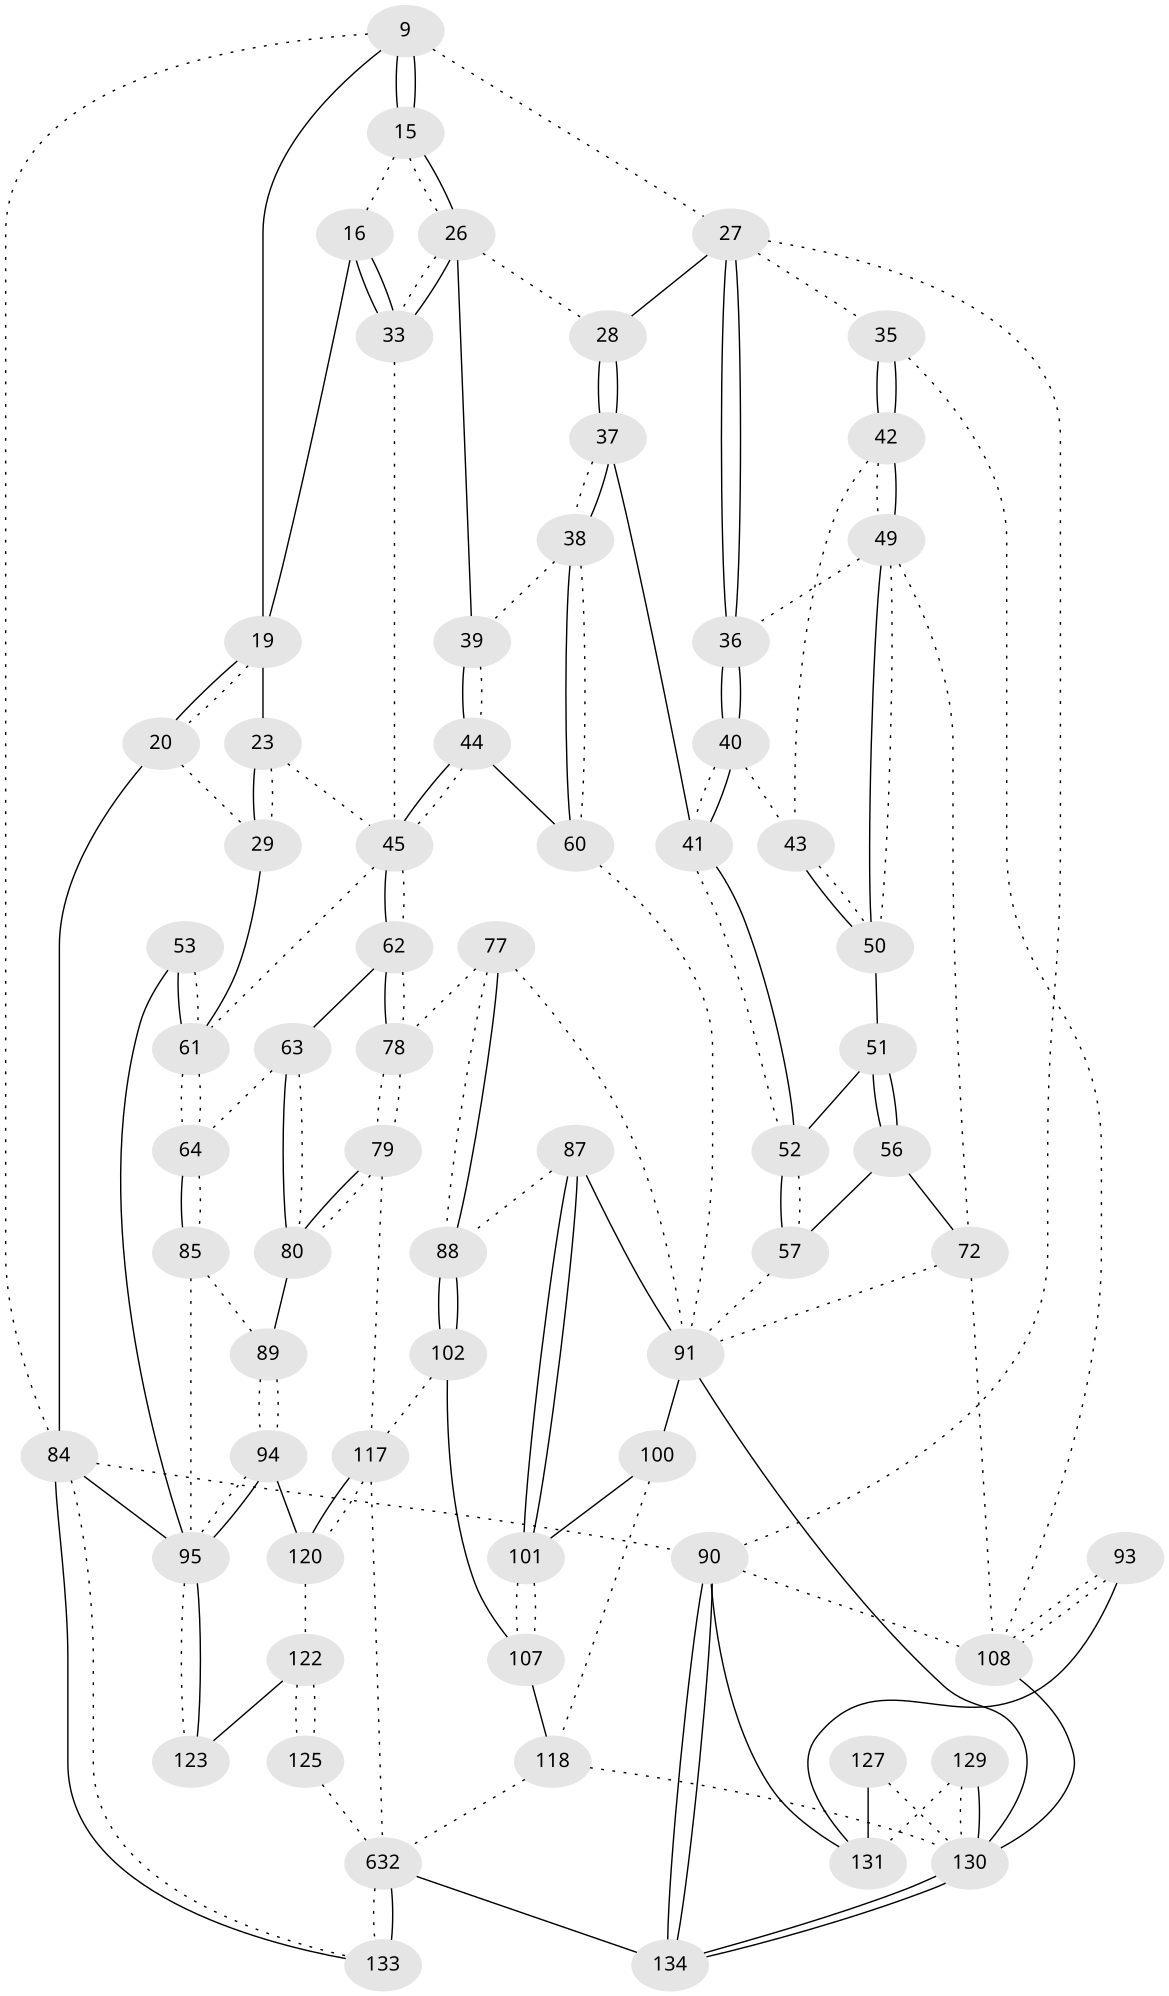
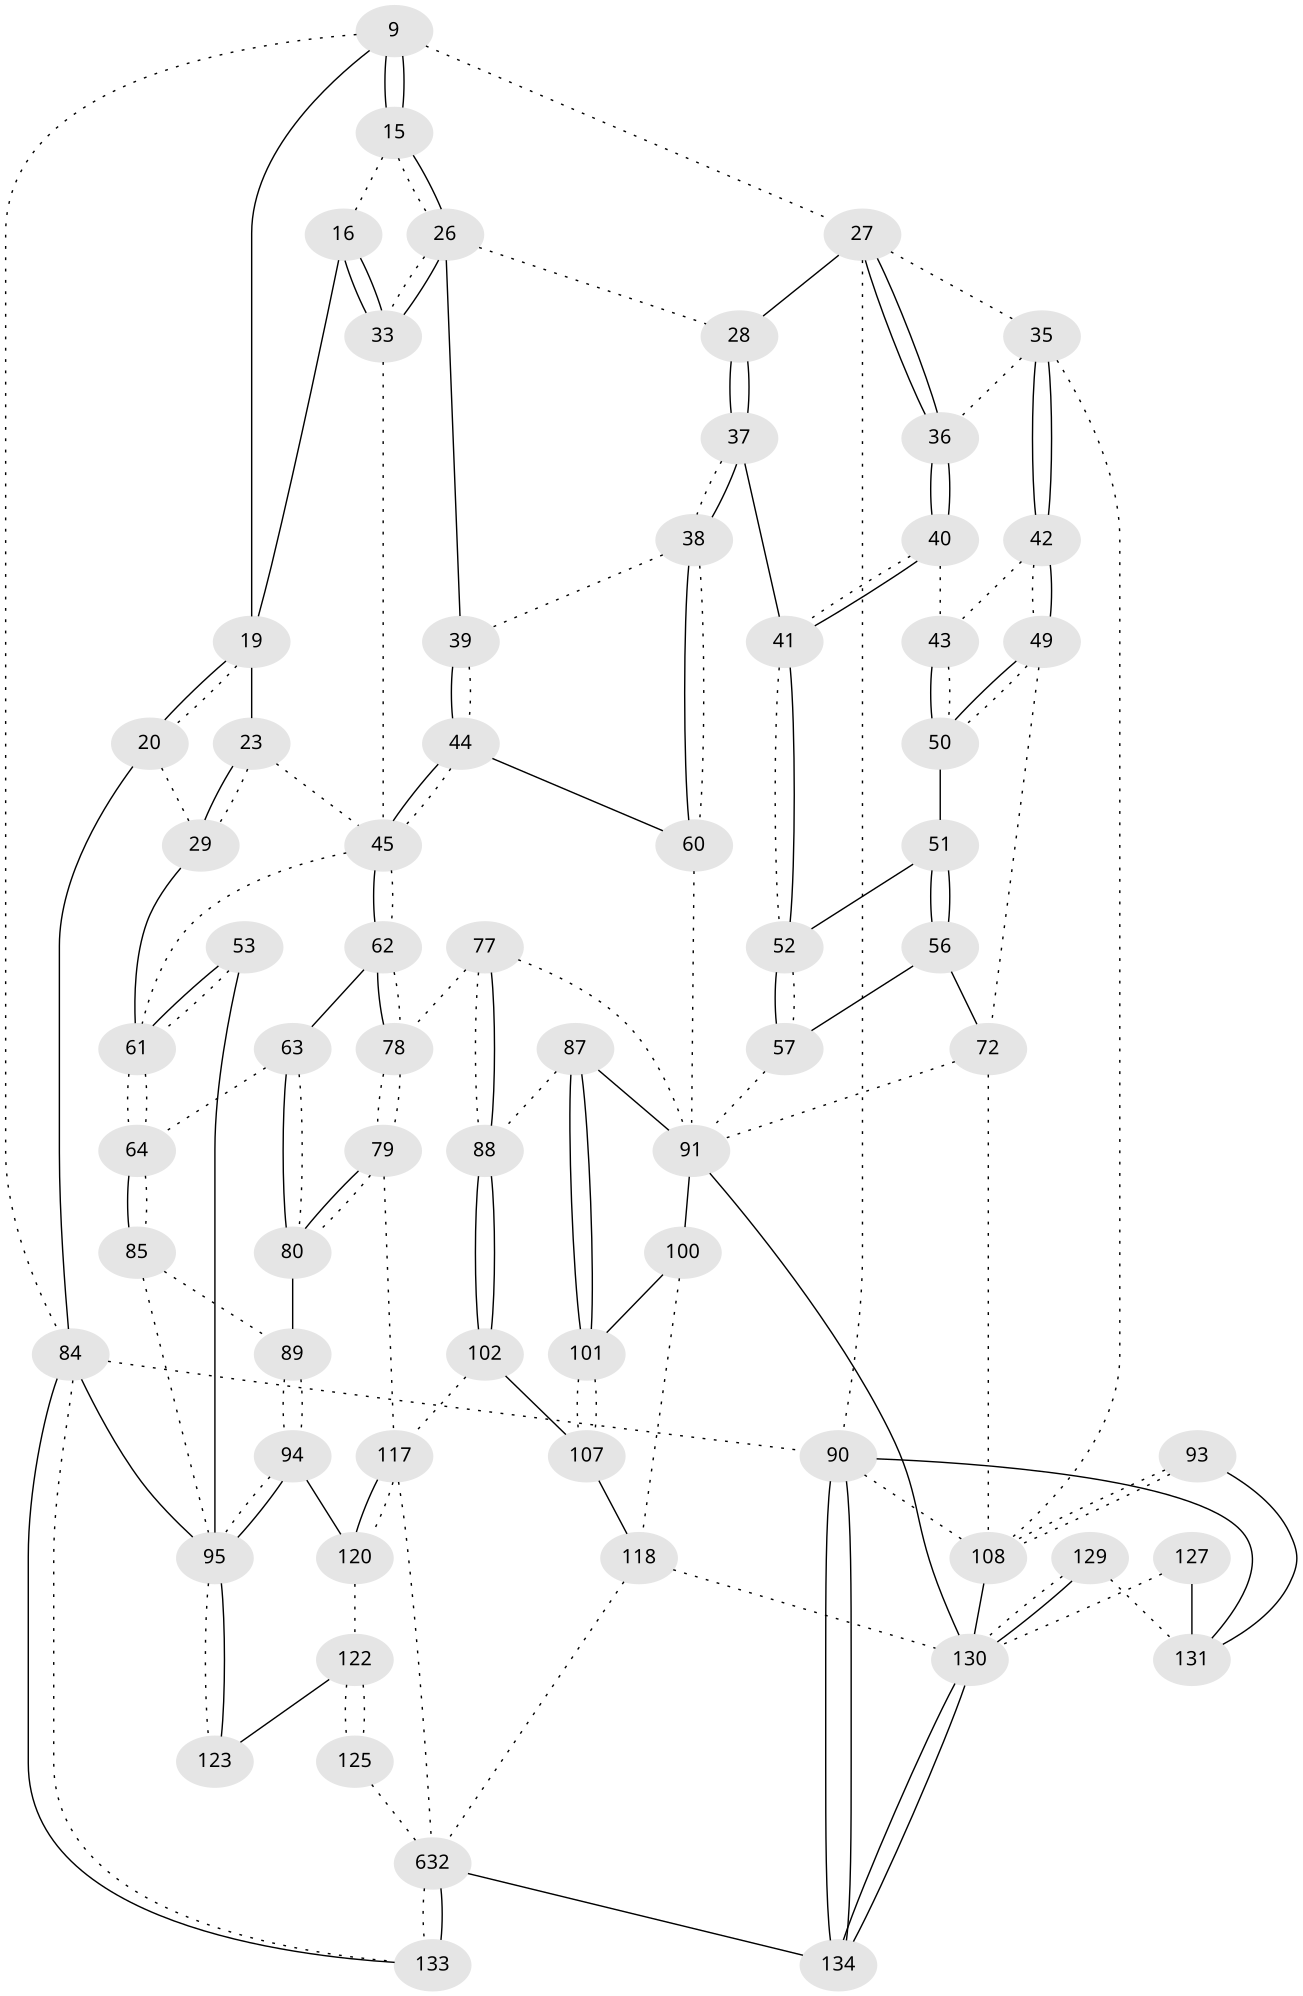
  graph {
    fontname="Noto Sans"
    node [color=gray90 fontname="Noto Sans" style=filled]
    edge [fontname="Noto Sans" style=solid]
    9 [super="+6"]
    15
    19 [super="+18"]
    27 [super="+11+8+10"]
    84 [super="+4+21"]
    16
    26 [super="+25"]
    20
    23 [super="+22"]
    28 [super="+24"]
    35 [super="+14"]
    36
    90 [super="+3"]
    95 [super="+82+83"]
    133
    33
    39
    45 [super="+34"]
    29
    61 [super="+31+32"]
    62
    37
    44
    42
    108 [super="+75+73+76"]
    40
    131 [super="+128+92"]
    134
    38
    41
    64
    43
    49
    130 [super="+126+110+109+106"]
    60
    52
    n37 [label=91 super="+70+71+58+59+86"]
    50
    57
    72 [super="+68+69+67"]
    51
    63
    78
    56
    53
    123
    100 [super="+99"]
    85
    80
    79
    89
    77
    88
    102
    117 [super="+104+103+96"]
    120 [super="+97"]
    n57 [label=632 super="+119+124"]
    94
    87
    101
    107
    93
    122 [super="+121"]
    118 [super="+112+113+111"]
    125
    127
    129
    9 -- 15
    9 -- 15
    9 -- 19
    9 -- 27 [style=dotted]
    9 -- 84 [style=dotted]
    15 -- 16 [style=dotted]
    15 -- 26 [style=dotted]
    15 -- 26
    19 -- 20
    19 -- 20 [style=dotted]
    19 -- 23 [weight=2]
    27 -- 28 [weight=2]
    27 -- 35 [style=dotted]
    27 -- 36
    27 -- 36
    27 -- 90 [style=dotted weight=2]
    84 -- 90 [style=dotted weight=2]
    84 -- 95 [weight=2]
    84 -- 133
    84 -- 133 [style=dotted]
    16 -- 19
    16 -- 33
    16 -- 33
    26 -- 28 [style=dotted]
    26 -- 33 [style=dotted]
    26 -- 33
    26 -- 39
    20 -- 84
    20 -- 29 [style=dotted]
    23 -- 45 [style=dotted]
    23 -- 29
    23 -- 29 [style=dotted]
    28 -- 37
    28 -- 37
-   49 -- 36 [style=dotted]
+   35 -- 36 [style=dotted]
    35 -- 42
    35 -- 42
    35 -- 108 [style=dotted]
    36 -- 40
    36 -- 40
    90 -- 108 [style=dotted]
    90 -- 131
    90 -- 134
    90 -- 134
    95 -- 123 [style=dotted weight=2]
    95 -- 123
    33 -- 45 [style=dotted]
    39 -- 44
    39 -- 44 [style=dotted]
    45 -- 61 [style=dotted]
    45 -- 62
    45 -- 62 [style=dotted]
    29 -- 61
    61 -- 64 [style=dotted]
    61 -- 64 [style=dotted]
    62 -- 63
    62 -- 78
    62 -- 78 [style=dotted]
    37 -- 38 [style=dotted]
    37 -- 38
    37 -- 41
    44 -- 45
    44 -- 45 [style=dotted]
    44 -- 60
    42 -- 43 [style=dotted]
    42 -- 49 [style=dotted]
    42 -- 49
    108 -- 130 [weight=2]
    40 -- 41 [style=dotted]
    40 -- 41
    40 -- 43 [style=dotted]
    38 -- 39 [style=dotted]
    38 -- 60
    38 -- 60 [style=dotted]
    41 -- 52 [style=dotted]
    41 -- 52
    64 -- 85
    64 -- 85 [style=dotted]
    43 -- 50
    43 -- 50 [style=dotted]
    49 -- 50
    49 -- 50 [style=dotted]
    49 -- 72 [style=dotted]
    130 -- 134
    130 -- 134
    60 -- n37 [style=dotted]
    52 -- 57
    52 -- 57 [style=dotted]
    n37 -- 130
    n37 -- 100 [weight=2]
    50 -- 51
    57 -- n37 [style=dotted]
    72 -- 108 [style=dotted weight=5]
    72 -- n37 [style=dotted]
    51 -- 52
    51 -- 56
    51 -- 56
    63 -- 64 [style=dotted]
    63 -- 80
    63 -- 80 [style=dotted]
    78 -- 79 [style=dotted]
    78 -- 79 [style=dotted]
    56 -- 57
    56 -- 72
    53 -- 95
    53 -- 61 [weight=2]
    53 -- 61 [style=dotted]
    100 -- 101
    100 -- 118 [style=dotted]
    85 -- 95 [style=dotted]
    85 -- 89 [style=dotted]
    80 -- 89
    79 -- 80
    79 -- 80 [style=dotted]
    79 -- 117 [style=dotted]
    89 -- 94 [style=dotted]
    89 -- 94 [style=dotted]
    77 -- n37 [style=dotted]
    77 -- 78 [style=dotted]
    77 -- 88 [style=dotted]
    77 -- 88
    88 -- 102
    88 -- 102
    102 -- 117 [style=dotted]
    102 -- 107
    117 -- 120 [weight=2]
    117 -- 120 [style=dotted]
    117 -- n57 [style=dotted weight=2]
    120 -- 122 [style=dotted]
    n57 -- 133 [style=dotted weight=2]
    n57 -- 133
    n57 -- 134
    94 -- 95 [style=dotted]
    94 -- 95
    94 -- 120
    87 -- n37
    87 -- 88 [style=dotted]
    87 -- 101
    87 -- 101
    101 -- 107 [style=dotted]
    101 -- 107 [style=dotted]
    107 -- 118
    93 -- 108 [style=dotted weight=2]
    93 -- 108 [style=dotted]
    93 -- 131
    122 -- 123
    122 -- 125 [style=dotted weight=2]
    122 -- 125 [style=dotted]
    118 -- 130 [style=dotted weight=2]
    118 -- n57 [style=dotted weight=2]
    125 -- n57 [style=dotted]
    127 -- 131 [weight=2]
    127 -- 130 [style=dotted]
    129 -- 131 [style=dotted weight=2]
    129 -- 130 [style=dotted]
    129 -- 130
  }
